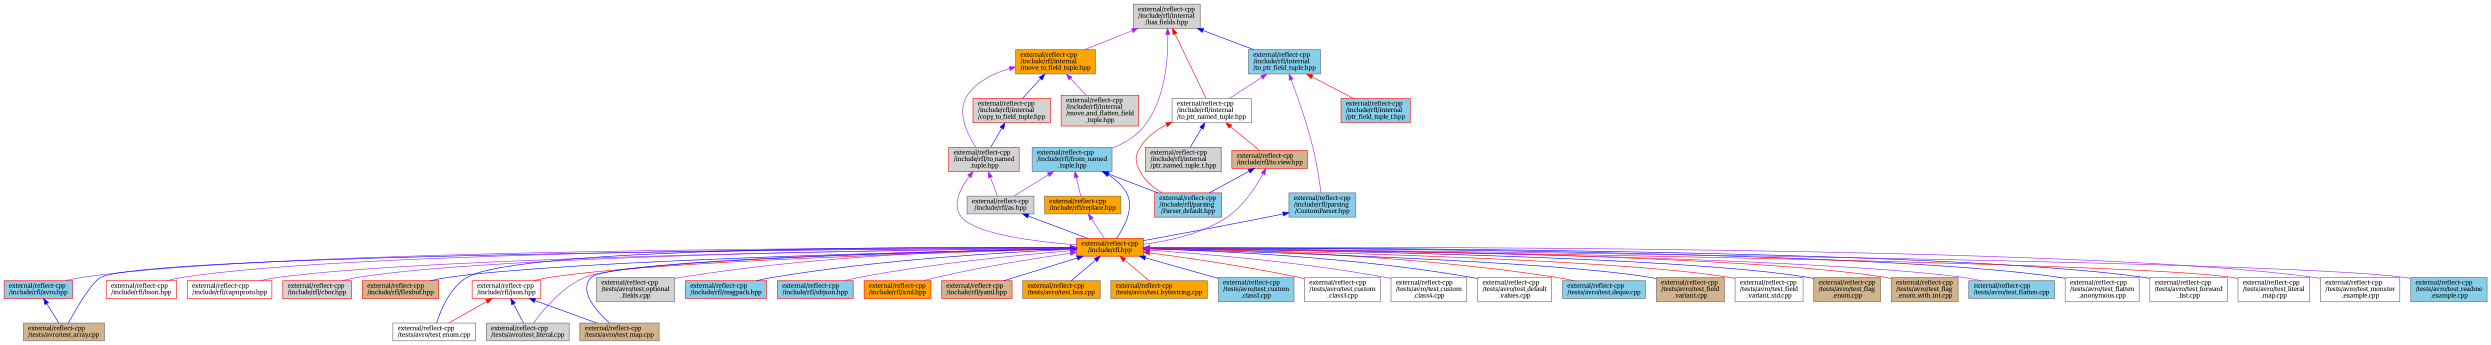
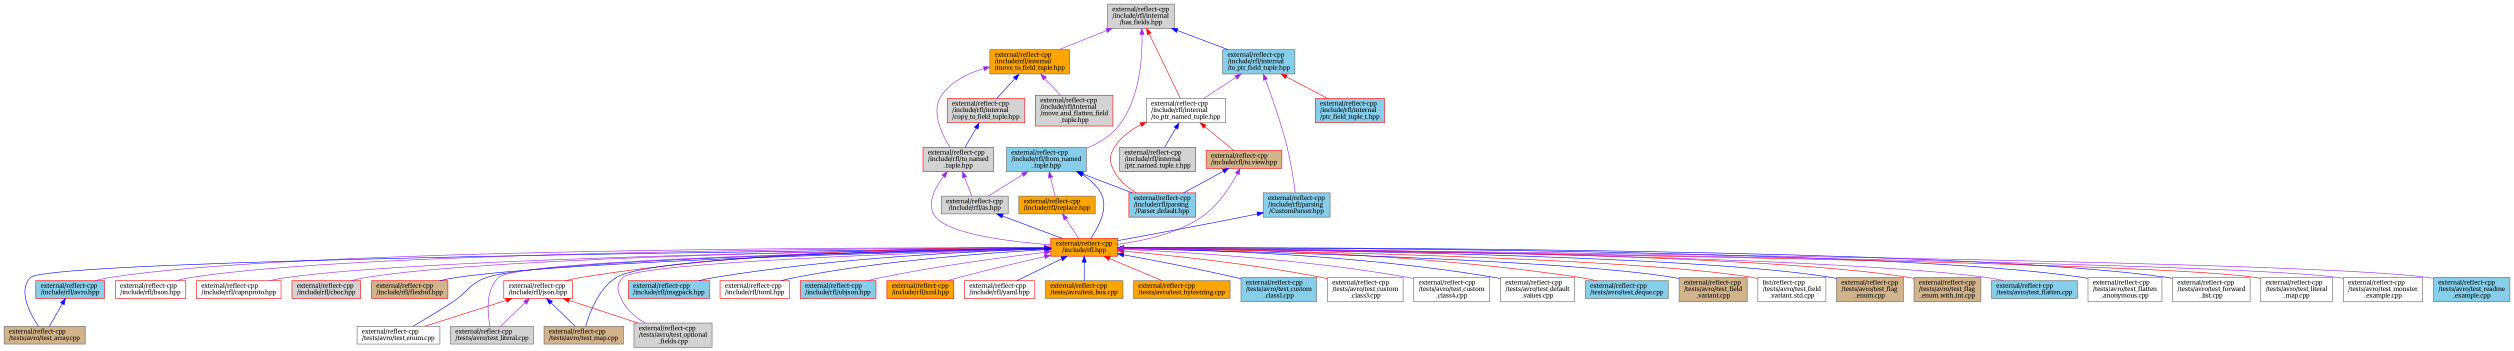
  digraph {
    fontname=Merriweather
    node [color=grey40 fillcolor=white fontname=Merriweather fontsize=10 shape=box style=filled]
    edge [color=purple dir=back fontname=Merriweather fontsize=10 labelfontname=Helvetica labelfontsize=10 style=solid]
    n1 [color=gray40 fillcolor=lightgrey fontcolor=black height=0.2 label="external/reflect-cpp\l/include/rfl/internal\l/has_fields.hpp" width=0.4]
    n2 [fillcolor=skyblue height=0.2 label="external/reflect-cpp\l/include/rfl/from_named\l_tuple.hpp" width=0.4]
    n3 [fillcolor=orange height=0.2 label="external/reflect-cpp\l/include/rfl/internal\l/move_to_field_tuple.hpp" width=0.4]
    n4 [fillcolor=skyblue height=0.2 label="external/reflect-cpp\l/include/rfl/internal\l/to_ptr_field_tuple.hpp" width=0.4]
    n5 [height=0.2 label="external/reflect-cpp\l/include/rfl/internal\l/to_ptr_named_tuple.hpp" width=0.4]
    n6 [color=red fillcolor=orange height=0.2 label="external/reflect-cpp\l/include/rfl.hpp" width=0.4]
    n7 [fillcolor=lightgrey height=0.2 label="external/reflect-cpp\l/include/rfl/as.hpp" width=0.4]
    n8 [color=red fillcolor=skyblue height=0.2 label="external/reflect-cpp\l/include/rfl/parsing\l/Parser_default.hpp" width=0.4]
    n9 [fillcolor=orange height=0.2 label="external/reflect-cpp\l/include/rfl/replace.hpp" width=0.4]
    n10 [color=red fillcolor=lightgrey height=0.2 label="external/reflect-cpp\l/include/rfl/internal\l/copy_to_field_tuple.hpp" width=0.4]
    n11 [color=red fillcolor=lightgrey height=0.2 label="external/reflect-cpp\l/include/rfl/to_named\l_tuple.hpp" width=0.4]
    n12 [color=red fillcolor=lightgrey height=0.2 label="external/reflect-cpp\l/include/rfl/internal\l/move_and_flatten_field\l_tuple.hpp" width=0.4]
    n13 [color=red fillcolor=skyblue height=0.2 label="external/reflect-cpp\l/include/rfl/internal\l/ptr_field_tuple_t.hpp" width=0.4]
    n14 [fillcolor=skyblue height=0.2 label="external/reflect-cpp\l/include/rfl/parsing\l/CustomParser.hpp" width=0.4]
    n15 [color=red fillcolor=lightgrey height=0.2 label="external/reflect-cpp\l/include/rfl/internal\l/ptr_named_tuple_t.hpp" width=0.4]
    n16 [color=red fillcolor=tan height=0.2 label="external/reflect-cpp\l/include/rfl/to_view.hpp" width=0.4]
    n17 [color=red fillcolor=skyblue height=0.2 label="external/reflect-cpp\l/include/rfl/avro.hpp" width=0.4]
    n18 [fillcolor=tan height=0.2 label="external/reflect-cpp\l/tests/avro/test_array.cpp" width=0.4]
    n19 [color=red height=0.2 label="external/reflect-cpp\l/include/rfl/bson.hpp" width=0.4]
    n20 [color=red height=0.2 label="external/reflect-cpp\l/include/rfl/capnproto.hpp" width=0.4]
    n21 [color=red fillcolor=lightgrey height=0.2 label="external/reflect-cpp\l/include/rfl/cbor.hpp" width=0.4]
    n22 [color=red fillcolor=tan height=0.2 label="external/reflect-cpp\l/include/rfl/flexbuf.hpp" width=0.4]
    n23 [color=red height=0.2 label="external/reflect-cpp\l/include/rfl/json.hpp" width=0.4]
    n24 [height=0.2 label="external/reflect-cpp\l/tests/avro/test_enum.cpp" width=0.4]
    n25 [fillcolor=lightgrey height=0.2 label="external/reflect-cpp\l/tests/avro/test_literal.cpp" width=0.4]
    n26 [fillcolor=tan height=0.2 label="external/reflect-cpp\l/tests/avro/test_map.cpp" width=0.4]
    n27 [fillcolor=lightgrey height=0.2 label="external/reflect-cpp\l/tests/avro/test_optional\l_fields.cpp" width=0.4]
    n28 [color=red fillcolor=skyblue height=0.2 label="external/reflect-cpp\l/include/rfl/msgpack.hpp" width=0.4]
+   n29 [color=red height=0.2 label="external/reflect-cpp\l/include/rfl/toml.hpp" width=0.4]
    n30 [color=red fillcolor=skyblue height=0.2 label="external/reflect-cpp\l/include/rfl/ubjson.hpp" width=0.4]
    n31 [color=red fillcolor=orange height=0.2 label="external/reflect-cpp\l/include/rfl/xml.hpp" width=0.4]
-   n32 [color=red fillcolor=tan height=0.2 label="external/reflect-cpp\l/include/rfl/yaml.hpp" width=0.4]
+   n32 [color=red height=0.2 label="external/reflect-cpp\l/include/rfl/yaml.hpp" width=0.4]
    n33 [fillcolor=orange height=0.2 label="external/reflect-cpp\l/tests/avro/test_box.cpp" width=0.4]
    n34 [fillcolor=orange height=0.2 label="external/reflect-cpp\l/tests/avro/test_bytestring.cpp" width=0.4]
    n35 [fillcolor=skyblue height=0.2 label="external/reflect-cpp\l/tests/avro/test_custom\l_class1.cpp" width=0.4]
    n36 [height=0.2 label="external/reflect-cpp\l/tests/avro/test_custom\l_class3.cpp" width=0.4]
    n37 [height=0.2 label="external/reflect-cpp\l/tests/avro/test_custom\l_class4.cpp" width=0.4]
    n38 [height=0.2 label="external/reflect-cpp\l/tests/avro/test_default\l_values.cpp" width=0.4]
    n39 [fillcolor=skyblue height=0.2 label="external/reflect-cpp\l/tests/avro/test_deque.cpp" width=0.4]
    n40 [fillcolor=tan height=0.2 label="external/reflect-cpp\l/tests/avro/test_field\l_variant.cpp" width=0.4]
-   n41 [height=0.2 label="external/reflect-cpp\l/tests/avro/test_field\l_variant_std.cpp" width=0.4]
+   n41 [height=0.2 label="list/reflect-cpp\l/tests/avro/test_field\l_variant_std.cpp" width=0.4]
    n42 [fillcolor=tan height=0.2 label="external/reflect-cpp\l/tests/avro/test_flag\l_enum.cpp" width=0.4]
    n43 [fillcolor=tan height=0.2 label="external/reflect-cpp\l/tests/avro/test_flag\l_enum_with_int.cpp" width=0.4]
    n44 [fillcolor=skyblue height=0.2 label="external/reflect-cpp\l/tests/avro/test_flatten.cpp" width=0.4]
    n45 [height=0.2 label="external/reflect-cpp\l/tests/avro/test_flatten\l_anonymous.cpp" width=0.4]
    n46 [height=0.2 label="external/reflect-cpp\l/tests/avro/test_forward\l_list.cpp" width=0.4]
    n47 [height=0.2 label="external/reflect-cpp\l/tests/avro/test_literal\l_map.cpp" width=0.4]
    n48 [height=0.2 label="external/reflect-cpp\l/tests/avro/test_monster\l_example.cpp" width=0.4]
    n49 [fillcolor=skyblue height=0.2 label="external/reflect-cpp\l/tests/avro/test_readme\l_example.cpp" width=0.4]
    n1 -> n2
    n1 -> n3
    n1 -> n4 [color=blue]
    n1 -> n5 [color=red]
    n2 -> n6 [color=blue]
    n2 -> n7
    n2 -> n8 [color=blue]
    n2 -> n9
    n3 -> n10 [color=blue]
    n3 -> n11
    n3 -> n12
    n4 -> n5
    n4 -> n13 [color=red]
    n4 -> n14
    n5 -> n8 [color=red]
    n5 -> n15 [color=blue]
    n5 -> n16 [color=red]
    n6 -> n17
    n6 -> n18 [color=blue]
    n6 -> n19
    n6 -> n20
    n6 -> n21
    n6 -> n22 [color=blue]
    n6 -> n23 [color=red]
    n6 -> n24 [color=blue]
    n6 -> n25
    n6 -> n26 [color=blue]
    n6 -> n27
    n6 -> n28 [color=blue]
+   n6 -> n29 [color=blue]
    n6 -> n30
    n6 -> n31
    n6 -> n32 [color=blue]
    n6 -> n33 [color=blue]
    n6 -> n34 [color=red]
    n6 -> n35 [color=blue]
    n6 -> n36 [color=red]
    n6 -> n37
    n6 -> n38 [color=blue]
    n6 -> n39 [color=red]
    n6 -> n40 [color=blue]
    n6 -> n41 [color=red]
    n6 -> n42 [color=blue]
    n6 -> n43 [color=red]
    n6 -> n44
    n6 -> n45 [color=blue]
    n6 -> n46 [color=blue]
    n6 -> n47 [color=red]
    n6 -> n48
    n6 -> n49
    n7 -> n6 [color=blue]
    n9 -> n6
    n10 -> n11 [color=blue]
    n11 -> n6
    n11 -> n7
    n14 -> n6 [color=blue]
    n16 -> n6
    n16 -> n8 [color=blue]
    n17 -> n18 [color=blue]
    n23 -> n24 [color=red]
-   n23 -> n25 [color=blue]
+   n23 -> n25
    n23 -> n26 [color=blue]
+   n23 -> n27 [color=red]
  }
